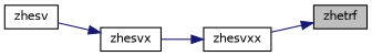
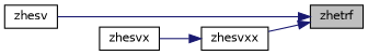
  digraph {
    rankdir=RL
    node [color=black fillcolor=white fontname=Helvetica fontsize=10 shape=record style=filled]
    edge [color=midnightblue dir=back fontname=Helvetica fontsize=10 labelfontname=Helvetica labelfontsize=10 style=solid]
    n1 [fillcolor=grey75 fontcolor=black height=0.2 label=zhetrf width=0.4]
    n2 [height=0.2 label=zhesv width=0.4]
    n3 [height=0.2 label=zhesvxx width=0.4]
    n4 [height=0.2 label=zhesvx width=0.4]
-   n4 -> n2
+   n1 -> n2
    n1 -> n3
    n3 -> n4
  }
